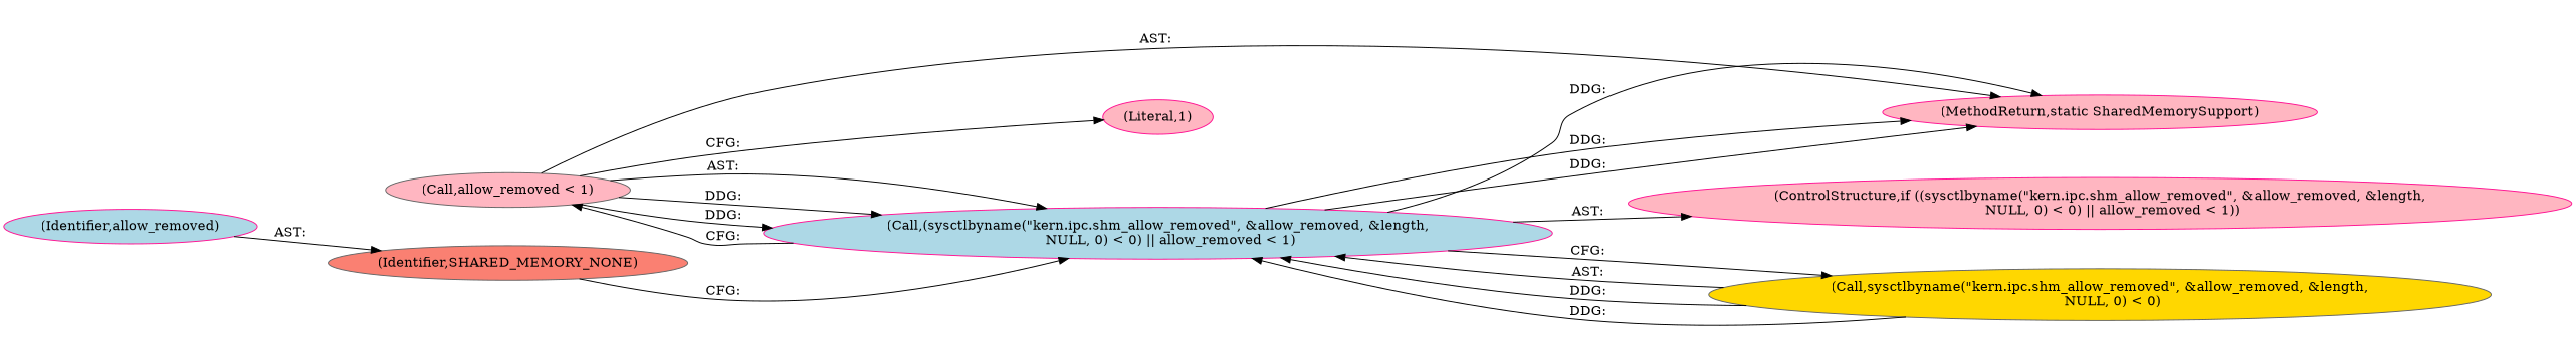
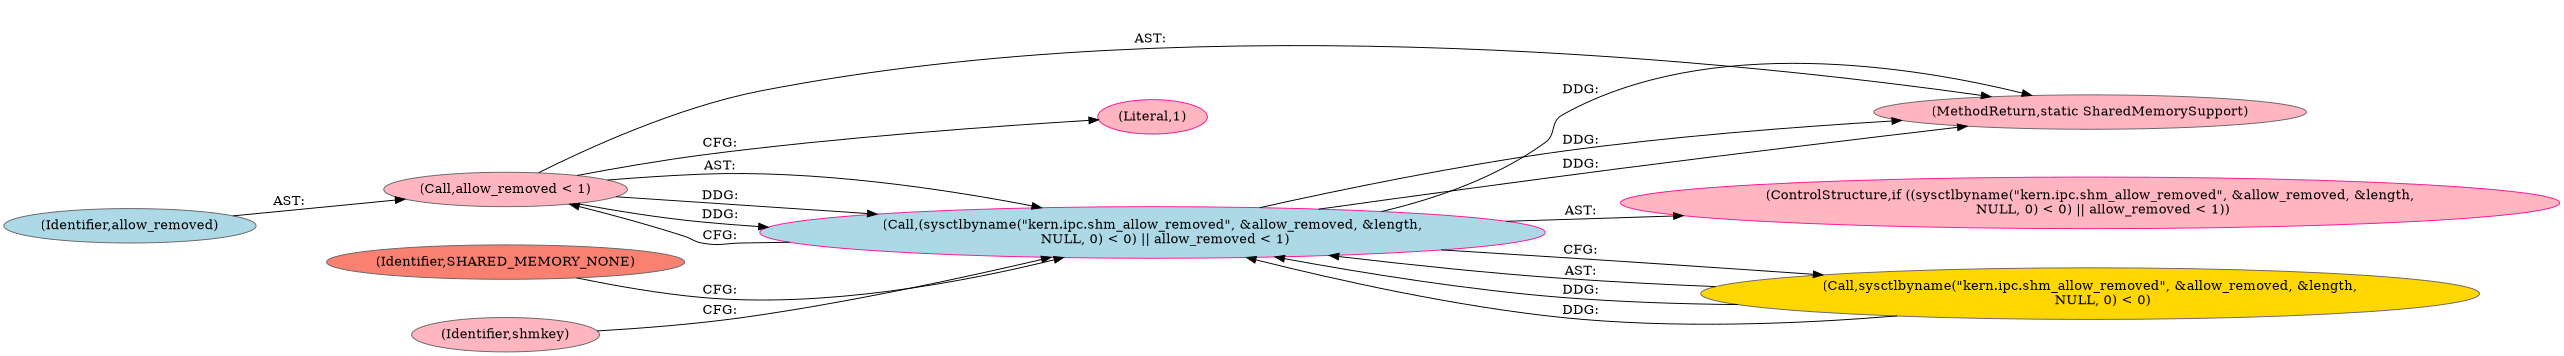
  digraph {
    rankdir=LR
    node [color=gray40 fillcolor=lightpink style=filled]
    n1 [label="(Call,allow_removed < 1)"]
    n2 [color=deeppink fillcolor=lightblue label="(Call,(sysctlbyname(\"kern.ipc.shm_allow_removed\", &allow_removed, &length,\n      NULL, 0) < 0) || allow_removed < 1)"]
-   n3 [color=deeppink label="(MethodReturn,static SharedMemorySupport)"]
+   n3 [label="(MethodReturn,static SharedMemorySupport)"]
    n4 [color=deeppink label="(Literal,1)"]
    n5 [color=deeppink label="(ControlStructure,if ((sysctlbyname(\"kern.ipc.shm_allow_removed\", &allow_removed, &length,\n      NULL, 0) < 0) || allow_removed < 1))"]
    n6 [fillcolor=gold label="(Call,sysctlbyname(\"kern.ipc.shm_allow_removed\", &allow_removed, &length,\n      NULL, 0) < 0)"]
    n7 [fillcolor=salmon label="(Identifier,SHARED_MEMORY_NONE)"]
-   n8 [color=deeppink fillcolor=lightblue label="(Identifier,allow_removed)"]
+   n8 [fillcolor=lightblue label="(Identifier,allow_removed)"]
+   n9 [label="(Identifier,shmkey)"]
    n1 -> n2 [label="AST: "]
    n1 -> n2 [label="DDG: "]
    n1 -> n2 [label="DDG: "]
    n1 -> n3 [label="AST: "]
    n1 -> n4 [label="CFG: "]
    n2 -> n1 [label="CFG: "]
    n2 -> n3 [label="DDG: "]
    n2 -> n3 [label="DDG: "]
    n2 -> n3 [label="DDG: "]
    n2 -> n5 [label="AST: "]
    n2 -> n6 [label="CFG: "]
    n6 -> n2 [label="AST: "]
    n6 -> n2 [label="DDG: "]
    n6 -> n2 [label="DDG: "]
    n7 -> n2 [label="CFG: "]
-   n8 -> n7 [label="AST: "]
+   n8 -> n1 [label="AST: "]
+   n9 -> n2 [label="CFG: "]
  }
